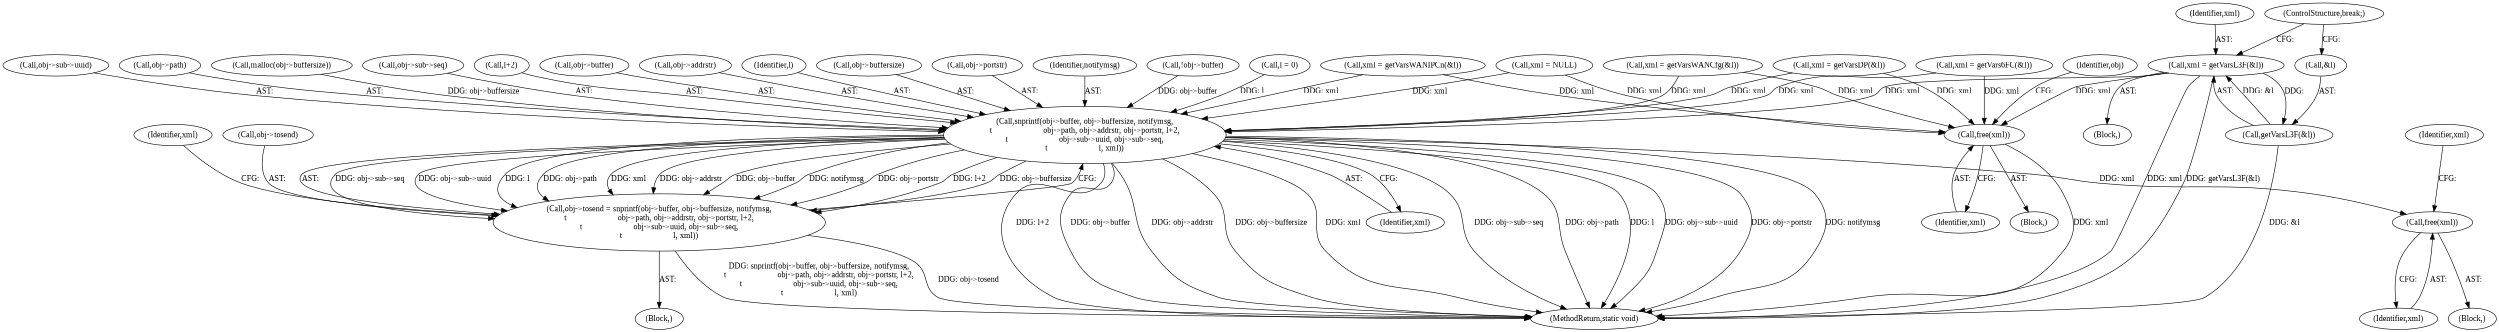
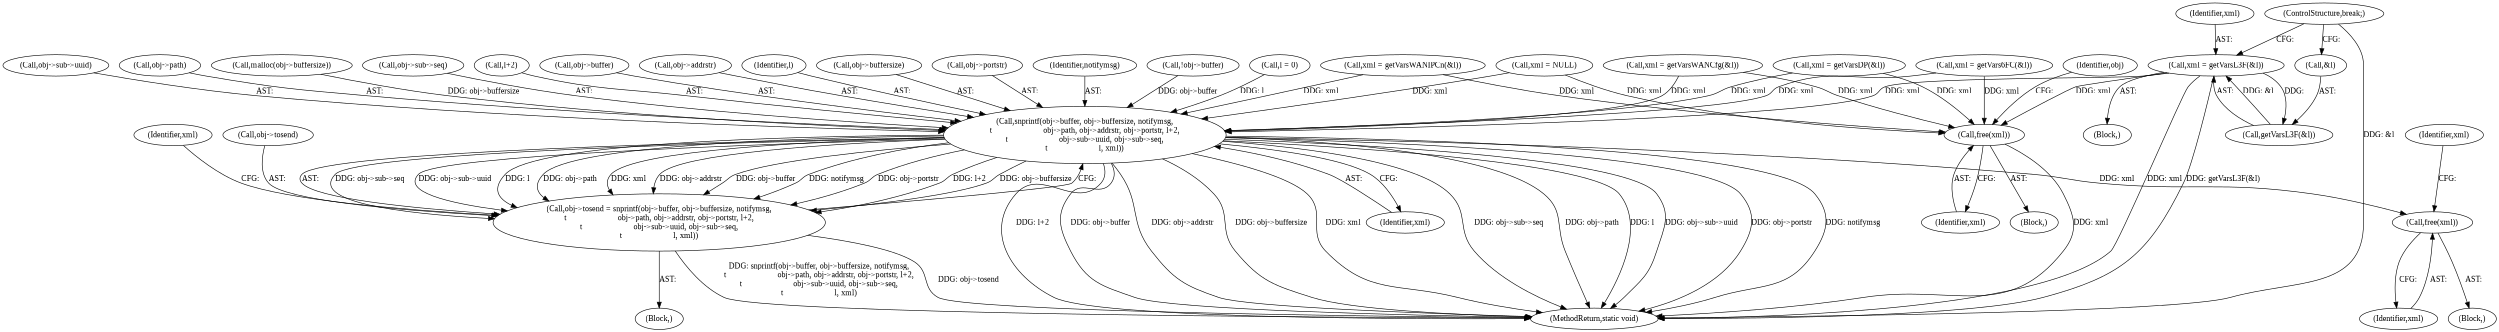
  digraph {
    fontname="Liberation Serif"
    node [fontname="Liberation Serif"]
    edge [fontname="Liberation Serif"]
    n1 [label="(Call,xml = getVarsL3F(&l))"]
    n2 [label="(Call,getVarsL3F(&l))"]
    n3 [label="(Call,free(xml))"]
    n4 [label="(Call,snprintf(obj->buffer, obj->buffersize, notifymsg,\n\t                       obj->path, obj->addrstr, obj->portstr, l+2,\n\t                       obj->sub->uuid, obj->sub->seq,\n\t                       l, xml))"]
    n5 [label="(MethodReturn,static void)"]
    n6 [label="(Block,)"]
    n7 [label="(Block,)"]
    n8 [label="(Identifier,xml)"]
    n9 [label="(Call,obj->tosend = snprintf(obj->buffer, obj->buffersize, notifymsg,\n\t                       obj->path, obj->addrstr, obj->portstr, l+2,\n\t                       obj->sub->uuid, obj->sub->seq,\n\t                       l, xml))"]
    n10 [label="(Call,free(xml))"]
    n11 [label="(Identifier,xml)"]
    n12 [label="(Call,&l)"]
    n13 [label="(Block,)"]
    n14 [label="(Identifier,xml)"]
    n15 [label="(Block,)"]
    n16 [label="(Call,obj->tosend)"]
    n17 [label="(ControlStructure,break;)"]
    n18 [label="(Call,obj->sub->uuid)"]
    n19 [label="(Identifier,xml)"]
    n20 [label="(Call,obj->path)"]
    n21 [label="(Call,malloc(obj->buffersize))"]
    n22 [label="(Call,obj->sub->seq)"]
    n23 [label="(Call,l+2)"]
    n24 [label="(Identifier,xml)"]
    n25 [label="(Call,obj->buffer)"]
    n26 [label="(Identifier,obj)"]
    n27 [label="(Call,obj->addrstr)"]
    n28 [label="(Identifier,xml)"]
    n29 [label="(Call,xml = getVars6FC(&l))"]
    n30 [label="(Call,xml = NULL)"]
    n31 [label="(Identifier,l)"]
    n32 [label="(Call,obj->buffersize)"]
    n33 [label="(Call,obj->portstr)"]
    n34 [label="(Identifier,notifymsg)"]
    n35 [label="(Call,!obj->buffer)"]
    n36 [label="(Call,xml = getVarsWANIPCn(&l))"]
    n37 [label="(Call,xml = getVarsWANCfg(&l))"]
    n38 [label="(Call,l = 0)"]
    n39 [label="(Call,xml = getVarsDP(&l))"]
    n1 -> n2 [label="DDG: "]
    n1 -> n3 [label="DDG: xml"]
    n1 -> n4 [label="DDG: xml"]
    n1 -> n5 [label="DDG: xml"]
    n1 -> n5 [label="DDG: getVarsL3F(&l)"]
    n1 -> n6 [label="AST: "]
    n2 -> n1 [label="AST: "]
    n2 -> n1 [label="DDG: &l"]
-   n2 -> n5 [label="DDG: &l"]
+   n17 -> n5 [label="DDG: &l"]
    n3 -> n5 [label="DDG: xml"]
    n3 -> n7 [label="AST: "]
    n3 -> n8 [label="CFG: "]
    n4 -> n5 [label="DDG: l+2"]
    n4 -> n5 [label="DDG: obj->buffer"]
    n4 -> n5 [label="DDG: obj->addrstr"]
    n4 -> n5 [label="DDG: obj->buffersize"]
    n4 -> n5 [label="DDG: xml"]
    n4 -> n5 [label="DDG: obj->sub->seq"]
    n4 -> n5 [label="DDG: obj->path"]
    n4 -> n5 [label="DDG: l"]
    n4 -> n5 [label="DDG: obj->sub->uuid"]
    n4 -> n5 [label="DDG: obj->portstr"]
    n4 -> n5 [label="DDG: notifymsg"]
    n4 -> n9 [label="AST: "]
    n4 -> n9 [label="DDG: obj->sub->seq"]
    n4 -> n9 [label="DDG: obj->sub->uuid"]
    n4 -> n9 [label="DDG: l"]
    n4 -> n9 [label="DDG: obj->path"]
    n4 -> n9 [label="DDG: xml"]
    n4 -> n9 [label="DDG: obj->addrstr"]
    n4 -> n9 [label="DDG: obj->buffer"]
    n4 -> n9 [label="DDG: notifymsg"]
    n4 -> n9 [label="DDG: obj->portstr"]
    n4 -> n9 [label="DDG: l+2"]
    n4 -> n9 [label="DDG: obj->buffersize"]
    n4 -> n10 [label="DDG: xml"]
    n4 -> n11 [label="CFG: "]
    n8 -> n3 [label="AST: "]
    n9 -> n4 [label="CFG: "]
    n9 -> n5 [label="DDG: snprintf(obj->buffer, obj->buffersize, notifymsg,\n\t                       obj->path, obj->addrstr, obj->portstr, l+2,\n\t                       obj->sub->uuid, obj->sub->seq,\n\t                       l, xml)"]
    n9 -> n5 [label="DDG: obj->tosend"]
    n9 -> n13 [label="AST: "]
    n10 -> n14 [label="CFG: "]
    n10 -> n15 [label="AST: "]
    n11 -> n4 [label="AST: "]
    n12 -> n2 [label="AST: "]
    n14 -> n10 [label="AST: "]
    n16 -> n9 [label="AST: "]
    n17 -> n1 [label="CFG: "]
    n17 -> n12 [label="CFG: "]
    n18 -> n4 [label="AST: "]
    n19 -> n10 [label="CFG: "]
    n20 -> n4 [label="AST: "]
    n21 -> n4 [label="DDG: obj->buffersize"]
    n22 -> n4 [label="AST: "]
    n23 -> n4 [label="AST: "]
    n24 -> n9 [label="CFG: "]
    n25 -> n4 [label="AST: "]
    n26 -> n3 [label="CFG: "]
    n27 -> n4 [label="AST: "]
    n28 -> n1 [label="AST: "]
    n29 -> n3 [label="DDG: xml"]
    n29 -> n4 [label="DDG: xml"]
    n30 -> n3 [label="DDG: xml"]
    n30 -> n4 [label="DDG: xml"]
    n31 -> n4 [label="AST: "]
    n32 -> n4 [label="AST: "]
    n33 -> n4 [label="AST: "]
    n34 -> n4 [label="AST: "]
    n35 -> n4 [label="DDG: obj->buffer"]
    n36 -> n3 [label="DDG: xml"]
    n36 -> n4 [label="DDG: xml"]
    n37 -> n3 [label="DDG: xml"]
    n37 -> n4 [label="DDG: xml"]
    n38 -> n4 [label="DDG: l"]
    n39 -> n3 [label="DDG: xml"]
    n39 -> n4 [label="DDG: xml"]
  }
